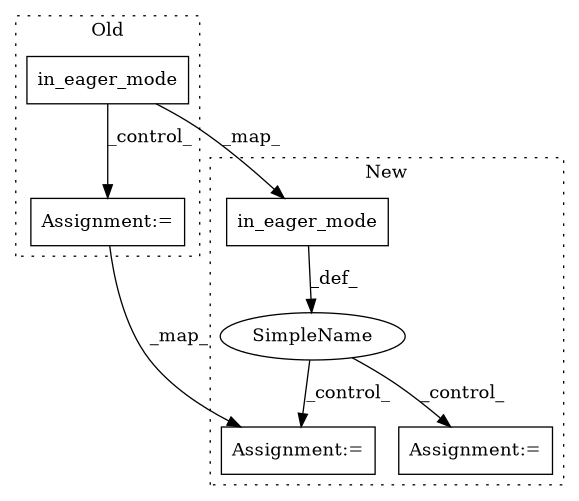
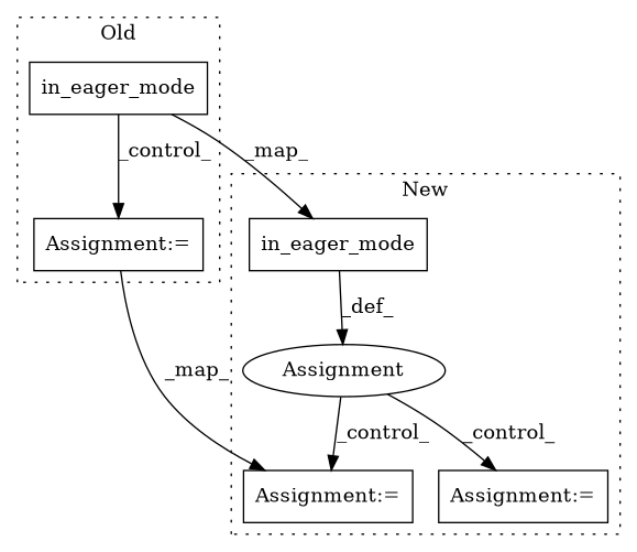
  digraph {
    node [a=7 l=15 shape=box]
    n1 [a=32 label=in_eager_mode s=7210]
    n2 [l=1 label="Assignment:=" s=7994]
    n3 [a=32 label=in_eager_mode s=8041]
    n4 [l=1 label="Assignment:=" s=8256]
-   n5 [a=42 label=SimpleName shape=ellipse l=""]
+   n5 [a=42 label=Assignment shape=ellipse l=""]
    n6 [l=20 label="Assignment:=" s=8078]
    subgraph cluster_1 {
      label=Old
      style=dotted
      n1
      n2
    }
    subgraph cluster_2 {
      label=New
      style=dotted
      n3
      n4
      n5
      n6
    }
    n1 -> n2 [label=_control_]
    n1 -> n3 [label=_map_]
    n2 -> n4 [label=_map_]
    n3 -> n5 [label=_def_]
    n5 -> n4 [label=_control_]
    n5 -> n6 [label=_control_]
  }
